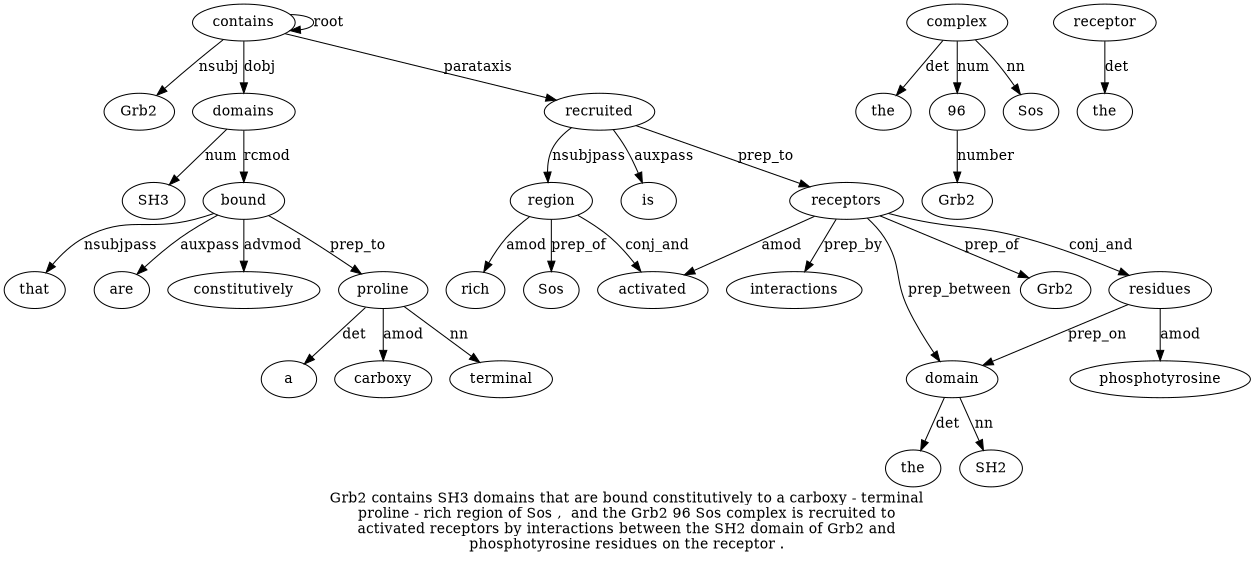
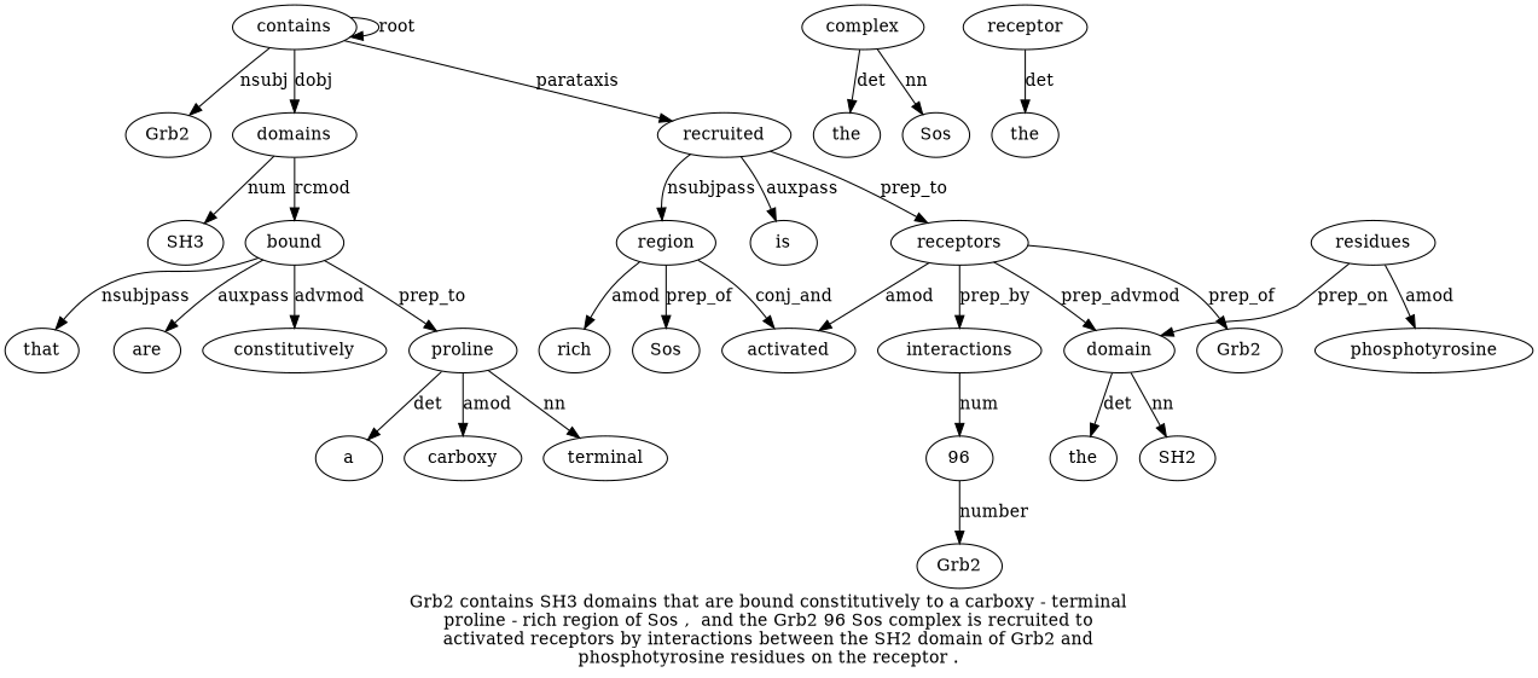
  digraph {
    label="Grb2 contains SH3 domains that are bound constitutively to a carboxy - terminal\nproline - rich region of Sos ,  and the Grb2 96 Sos complex is recruited to\nactivated receptors by interactions between the SH2 domain of Grb2 and\nphosphotyrosine residues on the receptor ."
    node [fillcolor=white style=filled]
    n1 [label=contains]
    n2 [label=Grb2]
    n3 [label=domains]
    n4 [label=recruited]
    n5 [label=SH3]
    n6 [label=bound]
    n7 [label=region]
    n8 [label=is]
    n9 [label=receptors]
    n10 [label=that]
    n11 [label=are]
    n12 [label=constitutively]
    n13 [label=proline]
    n14 [label=a]
    n15 [label=carboxy]
    n16 [label=terminal]
    n17 [label=rich]
    n18 [label=Sos]
    n19 [label=activated]
    n20 [label=complex]
    n21 [label=the]
    n22 [label=96]
    n23 [label=Sos]
    n24 [label=interactions]
    n25 [label=domain]
    n26 [label=Grb2]
    n27 [label=residues]
    n28 [label=Grb2]
    n29 [label=the]
    n30 [label=SH2]
    n31 [label=phosphotyrosine]
    n32 [label=receptor]
    n33 [label=the]
    n1 -> n1 [label=root]
    n1 -> n2 [label=nsubj]
    n1 -> n3 [label=dobj]
    n1 -> n4 [label=parataxis]
    n3 -> n5 [label=num]
    n3 -> n6 [label=rcmod]
    n4 -> n7 [label=nsubjpass]
    n4 -> n8 [label=auxpass]
    n4 -> n9 [label=prep_to]
    n6 -> n10 [label=nsubjpass]
    n6 -> n11 [label=auxpass]
    n6 -> n12 [label=advmod]
    n6 -> n13 [label=prep_to]
    n7 -> n17 [label=amod]
    n7 -> n18 [label=prep_of]
    n7 -> n19 [label=conj_and]
    n9 -> n19 [label=amod]
    n9 -> n24 [label=prep_by]
-   n9 -> n25 [label=prep_between]
+   n9 -> n25 [label=prep_advmod]
    n9 -> n26 [label=prep_of]
-   n9 -> n27 [label=conj_and]
    n13 -> n14 [label=det]
    n13 -> n15 [label=amod]
    n13 -> n16 [label=nn]
    n20 -> n21 [label=det]
-   n20 -> n22 [label=num]
+   n24 -> n22 [label=num]
    n20 -> n23 [label=nn]
    n22 -> n28 [label=number]
    n25 -> n29 [label=det]
    n25 -> n30 [label=nn]
    n27 -> n25 [label=prep_on]
    n27 -> n31 [label=amod]
    n32 -> n33 [label=det]
  }
